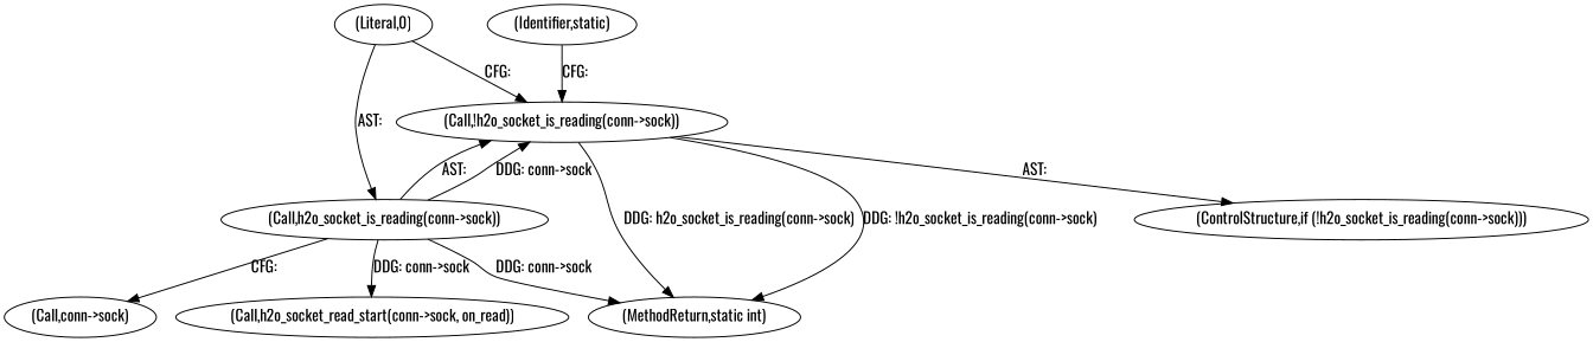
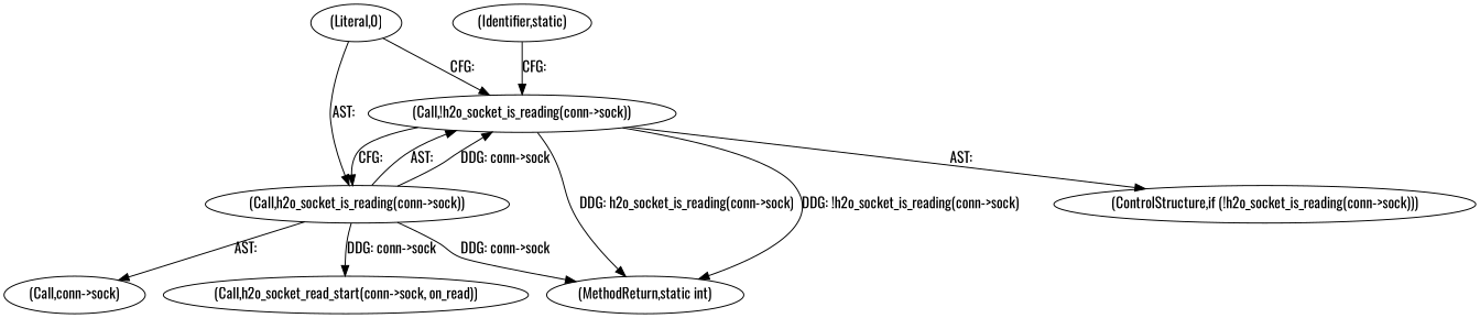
  digraph {
    fontname=Oswald
    node [fontname=Oswald]
    edge [fontname=Oswald]
    n1 [label="(Call,!h2o_socket_is_reading(conn->sock))"]
    n2 [label="(Call,h2o_socket_is_reading(conn->sock))"]
    n3 [label="(ControlStructure,if (!h2o_socket_is_reading(conn->sock)))"]
    n4 [label="(MethodReturn,static int)"]
    n5 [label="(Call,conn->sock)"]
    n6 [label="(Call,h2o_socket_read_start(conn->sock, on_read))"]
    n7 [label="(Identifier,static)"]
    n8 [label="(Literal,0)"]
+   n1 -> n2 [label="CFG: "]
    n1 -> n3 [label="AST: "]
    n1 -> n4 [label="DDG: h2o_socket_is_reading(conn->sock)"]
    n1 -> n4 [label="DDG: !h2o_socket_is_reading(conn->sock)"]
    n2 -> n1 [label="AST: "]
    n2 -> n1 [label="DDG: conn->sock"]
    n2 -> n4 [label="DDG: conn->sock"]
-   n2 -> n5 [label="CFG: "]
+   n2 -> n5 [label="AST: "]
    n2 -> n6 [label="DDG: conn->sock"]
    n7 -> n1 [label="CFG: "]
    n8 -> n1 [label="CFG: "]
    n8 -> n2 [label="AST: "]
  }
